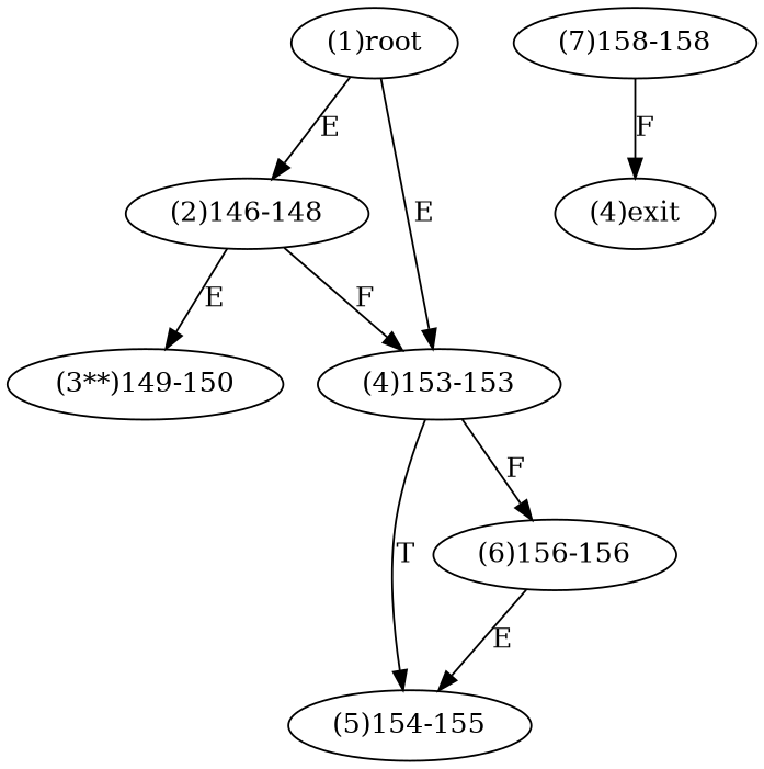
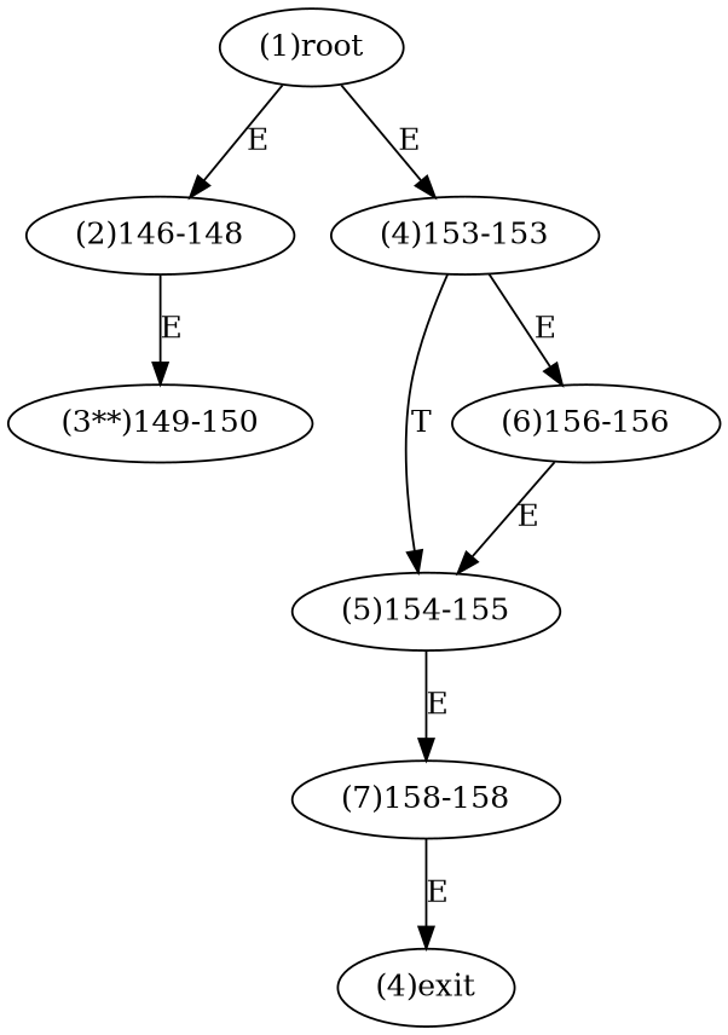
  digraph {
    n1 [label="(1)root"]
    n2 [label="(2)146-148"]
    n3 [label="(4)153-153"]
    n4 [label="(3**)149-150"]
    n5 [label="(5)154-155"]
    n6 [label="(6)156-156"]
    n7 [label="(7)158-158"]
    n8 [label="(4)exit"]
    n1 -> n2 [label=E]
    n1 -> n3 [label=E]
-   n2 -> n3 [label=F]
    n2 -> n4 [label=E]
    n3 -> n5 [label=T]
-   n3 -> n6 [label=F]
+   n3 -> n6 [label=E]
+   n5 -> n7 [label=E]
    n6 -> n5 [label=E]
-   n7 -> n8 [label=F]
+   n7 -> n8 [label=E]
  }
